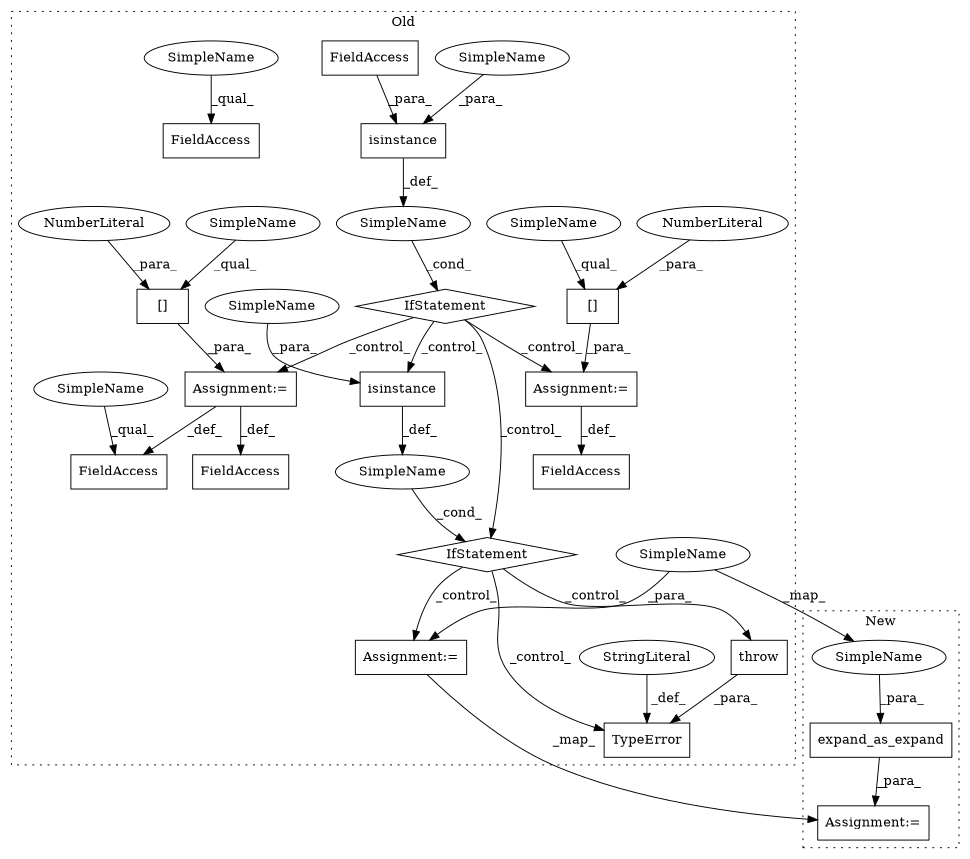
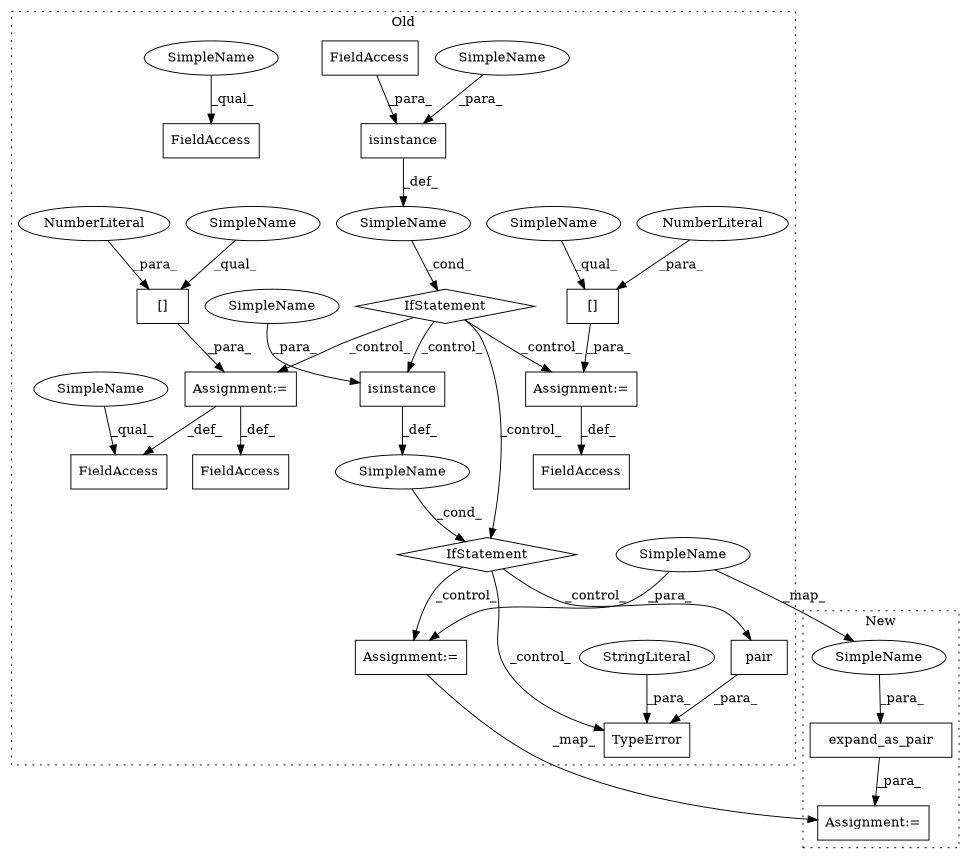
  digraph {
    node [a=42 l=8 shape=box]
    n1 [a=2 l="9,1" label="[]" s="435,445"]
    n2 [a=34 l=1 label=NumberLiteral s=444 shape=ellipse]
    n3 [a=32 l="11,1" label=isinstance s="342,367"]
    n4 [a=22 l=5 label=FieldAccess s=362]
    n5 [a=25 l="4,2" label=IfStatement s="338,368" shape=diamond]
    n6 [label=SimpleName shape=ellipse l=""]
    n7 [a=7 l=1 label="Assignment:=" s=434]
    n8 [a=22 l=12 label=FieldAccess s=1094]
    n9 [a=2 l="9,1" label="[]" s="397,407"]
    n10 [a=34 l=1 label=NumberLiteral s=406 shape=ellipse]
-   n11 [a=53 l=6 label=throw s=595]
+   n11 [a=53 l=6 label=pair s=595]
    n12 [a=22 l=18 label=FieldAccess s=514]
    n13 [label=SimpleName shape=ellipse l=""]
    n14 [a=25 l="4,2" label=IfStatement s="464,497" shape=diamond]
    n15 [a=32 l="10,1" label=TypeError s="601,656"]
    n16 [a=32 l="11,1" label=isinstance s="468,496"]
    n17 [a=7 l=1 label="Assignment:=" s=396]
    n18 [a=22 l=12 label=FieldAccess s=871]
    n19 [a=22 l=18 label=FieldAccess s=378]
    n20 [a=45 l=45 label=StringLiteral s=611 shape=ellipse]
    n21 [a=7 l=2 label="Assignment:=" s=563]
    n22 [label=SimpleName s=479 shape=ellipse]
    n23 [label=SimpleName s=397 shape=ellipse]
    n24 [label=SimpleName s=435 shape=ellipse]
    n25 [label=SimpleName s=565 shape=ellipse]
    n26 [label=SimpleName s=353 shape=ellipse]
    n27 [l=4 label=SimpleName s=378 shape=ellipse]
    n28 [l=4 label=SimpleName s=514 shape=ellipse]
-   n29 [a=32 l="15,1" label=expand_as_expand s="427,450"]
+   n29 [a=32 l="15,1" label=expand_as_pair s="427,450"]
    n30 [a=7 l=2 label="Assignment:=" s=425]
    n31 [label=SimpleName s=442 shape=ellipse]
    subgraph cluster_1 {
      label=Old
      style=dotted
      n1
      n2
      n3
      n4
      n5
      n6
      n7
      n8
      n9
      n10
      n11
      n12
      n13
      n14
      n15
      n16
      n17
      n18
      n19
      n20
      n21
      n22
      n23
      n24
      n25
      n26
      n27
      n28
    }
    subgraph cluster_2 {
      label=New
      style=dotted
      n29
      n30
      n31
    }
    n1 -> n7 [label=_para_]
    n2 -> n1 [label=_para_]
    n3 -> n6 [label=_def_]
    n4 -> n3 [label=_para_]
    n5 -> n7 [label=_control_]
    n5 -> n14 [label=_control_]
    n5 -> n16 [label=_control_]
    n5 -> n17 [label=_control_]
    n6 -> n5 [label=_cond_]
    n7 -> n8 [label=_def_]
    n9 -> n17 [label=_para_]
    n10 -> n9 [label=_para_]
    n11 -> n15 [label=_para_]
    n13 -> n14 [label=_cond_]
    n14 -> n11 [label=_control_]
    n14 -> n15 [label=_control_]
    n14 -> n21 [label=_control_]
    n16 -> n13 [label=_def_]
    n17 -> n18 [label=_def_]
    n17 -> n19 [label=_def_]
-   n20 -> n15 [label=_def_]
+   n20 -> n15 [label=_para_]
    n21 -> n30 [label=_map_]
    n22 -> n16 [label=_para_]
    n23 -> n9 [label=_qual_]
    n24 -> n1 [label=_qual_]
    n25 -> n21 [label=_para_]
    n25 -> n31 [label=_map_]
    n26 -> n3 [label=_para_]
    n27 -> n19 [label=_qual_]
    n28 -> n12 [label=_qual_]
    n29 -> n30 [label=_para_]
    n31 -> n29 [label=_para_]
  }
